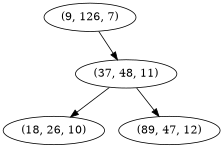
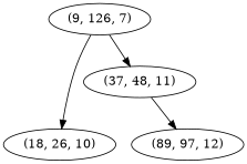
  digraph {
    "(9, 126, 7)"
    "(18, 26, 10)"
    "(37, 48, 11)"
-   "(89, 97, 12)" [label="(89, 47, 12)"]
-   "(37, 48, 11)" -> "(18, 26, 10)"
+   "(89, 97, 12)"
+   "(9, 126, 7)" -> "(18, 26, 10)"
    "(9, 126, 7)" -> "(37, 48, 11)"
    "(37, 48, 11)" -> "(89, 97, 12)"
  }
